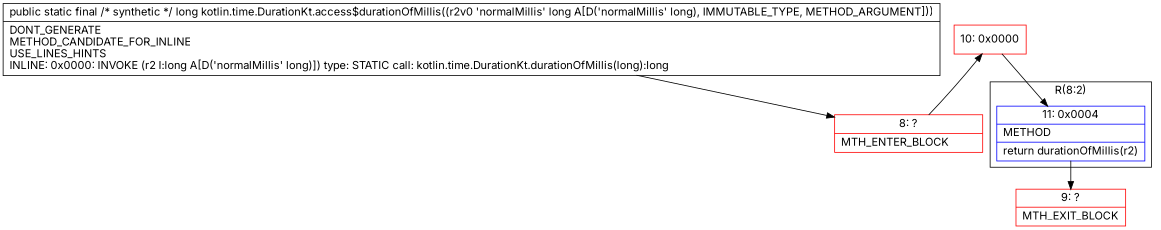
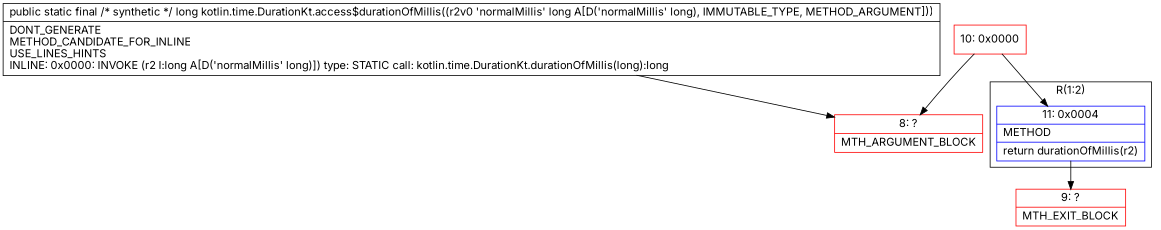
  digraph {
    fontname=Inter
    node [color=red fontname=Inter shape=record]
    edge [fontname=Inter]
    n1 [color=blue label="{11\:\ 0x0004|METHOD\l|return durationOfMillis(r2)\l}"]
    n2 [label="{9\:\ ?|MTH_EXIT_BLOCK\l}"]
-   n3 [label="{8\:\ ?|MTH_ENTER_BLOCK\l}"]
+   n3 [label="{8\:\ ?|MTH_ARGUMENT_BLOCK\l}"]
    n4 [label="{10\:\ 0x0000}"]
    n5 [label="{public static final \/* synthetic *\/ long kotlin.time.DurationKt.access$durationOfMillis((r2v0 'normalMillis' long A[D('normalMillis' long), IMMUTABLE_TYPE, METHOD_ARGUMENT]))  | DONT_GENERATE\lMETHOD_CANDIDATE_FOR_INLINE\lUSE_LINES_HINTS\lINLINE: 0x0000: INVOKE  (r2 I:long A[D('normalMillis' long)]) type: STATIC call: kotlin.time.DurationKt.durationOfMillis(long):long\l}" color=""]
    subgraph cluster_1 {
-     label="R(8:2)"
+     label="R(1:2)"
      n1
    }
    n1 -> n2
-   n3 -> n4
+   n4 -> n3
    n4 -> n1
    n5 -> n3
  }
